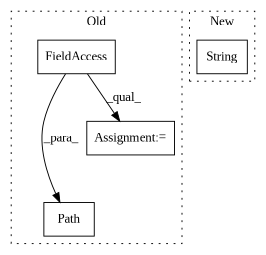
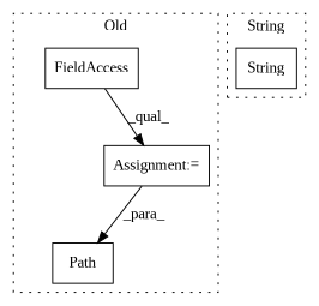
  digraph {
    fontname="Liberation Serif"
    node [a=32 fontname="Liberation Serif" shape=box]
    edge [fontname="Liberation Serif"]
    n1 [l="5,1" label=Path s="13826,13839"]
    n2 [a=7 l=1 label="Assignment:=" s=13127]
    n3 [a=22 l=27 label=FieldAccess s=13167]
    n4 [l="7,1" label=String s="11619,11630"]
    subgraph cluster_1 {
      label=Old
      style=dotted
      n1
      n2
      n3
    }
    subgraph cluster_2 {
-     label=New
+     label=String
      style=dotted
      n4
    }
-   n3 -> n1 [label=_para_]
+   n2 -> n1 [label=_para_]
    n3 -> n2 [label=_qual_]
  }
